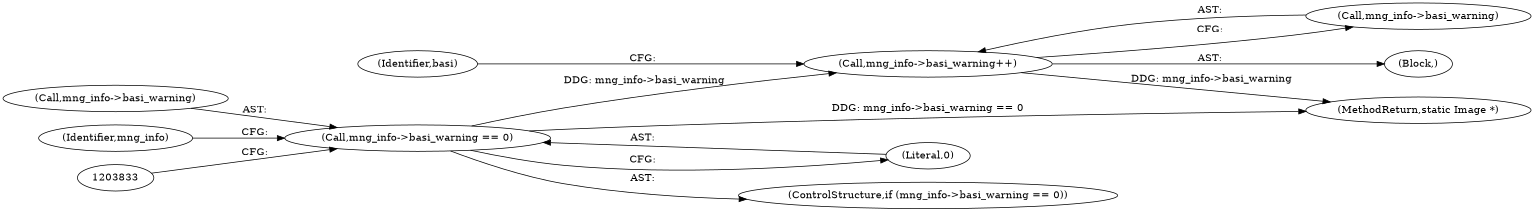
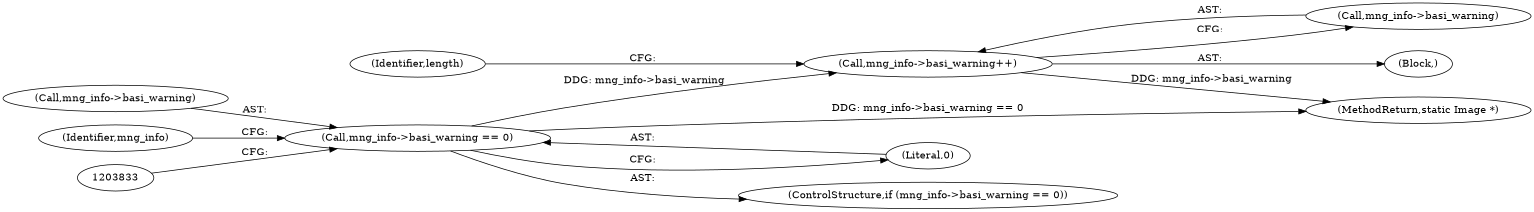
  digraph {
    rankdir=LR
    n1 [label="(Call,mng_info->basi_warning++)"]
    n2 [label="(MethodReturn,static Image *)"]
    n3 [label="(Call,mng_info->basi_warning)"]
    n4 [label="(Block,)"]
    n5 [label="(Call,mng_info->basi_warning == 0)"]
    n6 [label="(Literal,0)"]
    n7 [label="(ControlStructure,if (mng_info->basi_warning == 0))"]
    n8 [label="(Call,mng_info->basi_warning)"]
    n9 [label="(Identifier,mng_info)"]
-   n10 [label="(Identifier,basi)"]
+   n10 [label="(Identifier,length)"]
    n11 [label=1203833]
    n1 -> n2 [label="DDG: mng_info->basi_warning"]
    n1 -> n3 [label="CFG: "]
    n1 -> n4 [label="AST: "]
    n3 -> n1 [label="AST: "]
    n5 -> n1 [label="DDG: mng_info->basi_warning"]
    n5 -> n2 [label="DDG: mng_info->basi_warning == 0"]
    n5 -> n6 [label="CFG: "]
    n5 -> n7 [label="AST: "]
    n6 -> n5 [label="AST: "]
    n8 -> n5 [label="AST: "]
    n9 -> n5 [label="CFG: "]
    n10 -> n1 [label="CFG: "]
    n11 -> n5 [label="CFG: "]
  }
